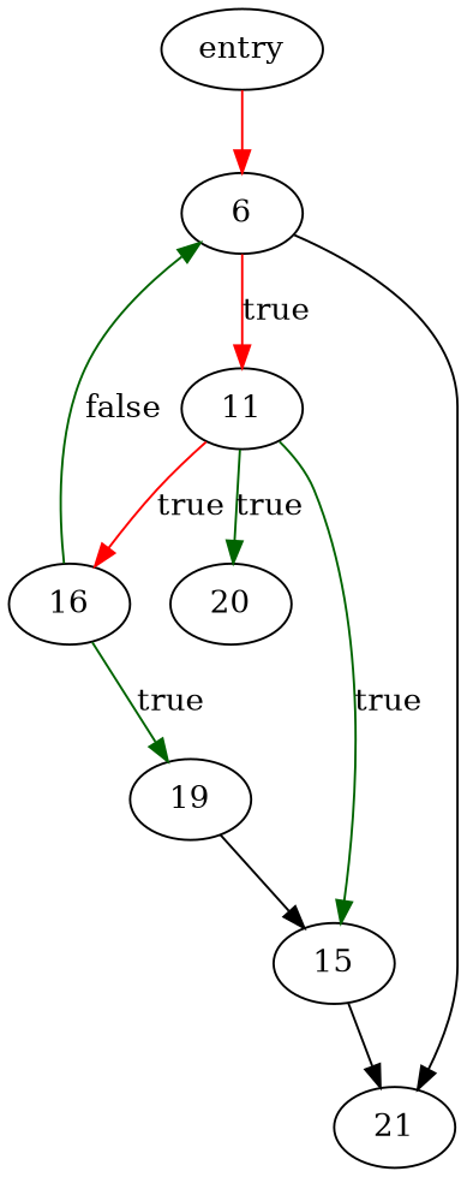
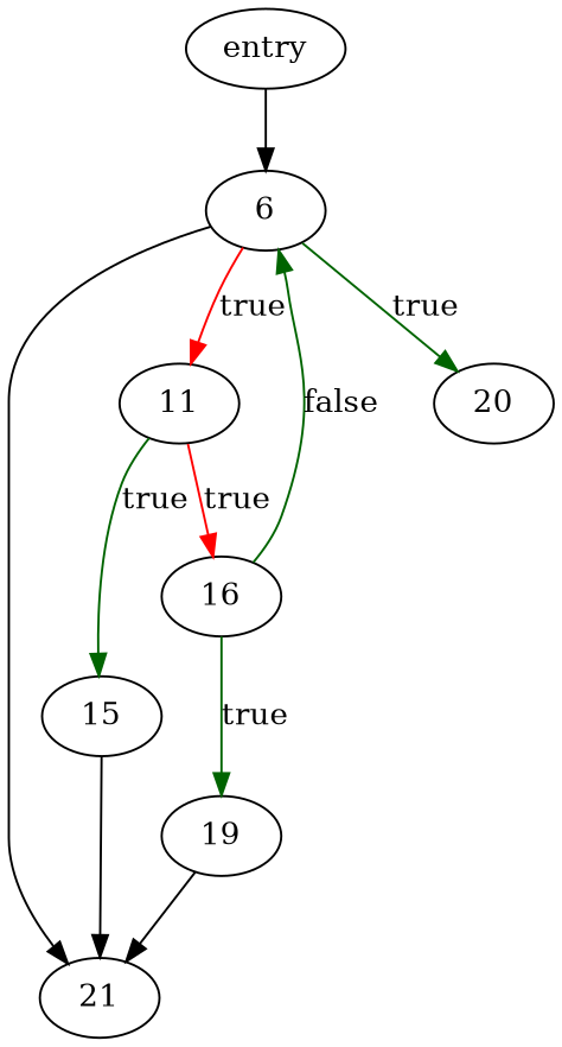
  digraph {
    n1 [label=entry]
    6
    11
    20
    21
    15
    16
    19
-   n1 -> 6 [color=red]
+   n1 -> 6
    6 -> 11 [color=red label=true]
-   11 -> 20 [color=darkgreen label=true]
+   6 -> 20 [color=darkgreen label=true]
    6 -> 21
    11 -> 15 [color=darkgreen label=true]
    11 -> 16 [color=red label=true]
    15 -> 21
    16 -> 6 [color=darkgreen label=false]
    16 -> 19 [color=darkgreen label=true]
-   19 -> 15
+   19 -> 21
  }
